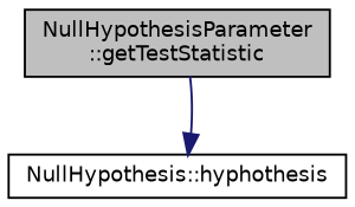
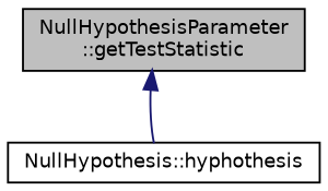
  digraph {
    rankdir=TB
    node [color=black fontname=Helvetica fontsize=10 shape=record]
    n1 [fillcolor=grey75 fontcolor=black height=0.2 label="NullHypothesisParameter\l::getTestStatistic" style=filled width=0.4]
    n2 [height=0.2 label="NullHypothesis::hyphothesis" width=0.4]
-   n2 -> n1 [color=midnightblue dir=back fontname=Helvetica fontsize=10 labelfontname=Helvetica labelfontsize=10 style=solid]
+   n1 -> n2 [color=midnightblue dir=back fontname=Helvetica fontsize=10 labelfontname=Helvetica labelfontsize=10 style=solid]
  }
